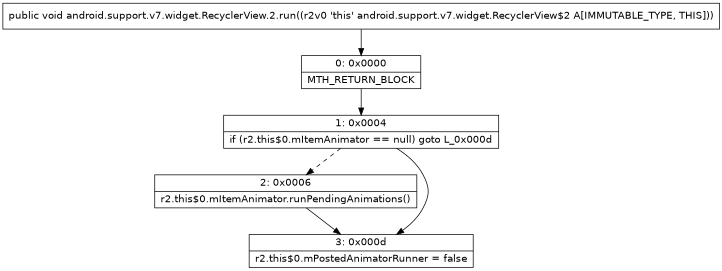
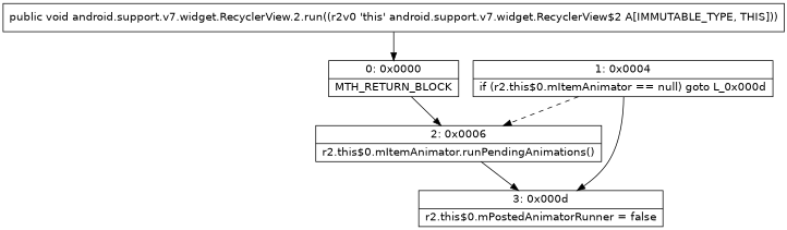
  digraph {
    fontname="DejaVu Sans"
    node [fontname="DejaVu Sans" shape=record]
    edge [fontname="DejaVu Sans"]
    n1 [label="{0\:\ 0x0000|MTH_RETURN_BLOCK\l}"]
    n2 [label="{1\:\ 0x0004|if (r2.this$0.mItemAnimator == null) goto L_0x000d\l}"]
    n3 [label="{2\:\ 0x0006|r2.this$0.mItemAnimator.runPendingAnimations()\l}"]
    n4 [label="{3\:\ 0x000d|r2.this$0.mPostedAnimatorRunner = false\l}"]
    n5 [label="{public void android.support.v7.widget.RecyclerView.2.run((r2v0 'this' android.support.v7.widget.RecyclerView$2 A[IMMUTABLE_TYPE, THIS])) }"]
-   n1 -> n2
+   n1 -> n3
    n2 -> n3 [style=dashed]
    n2 -> n4
    n3 -> n4
    n5 -> n1
  }
